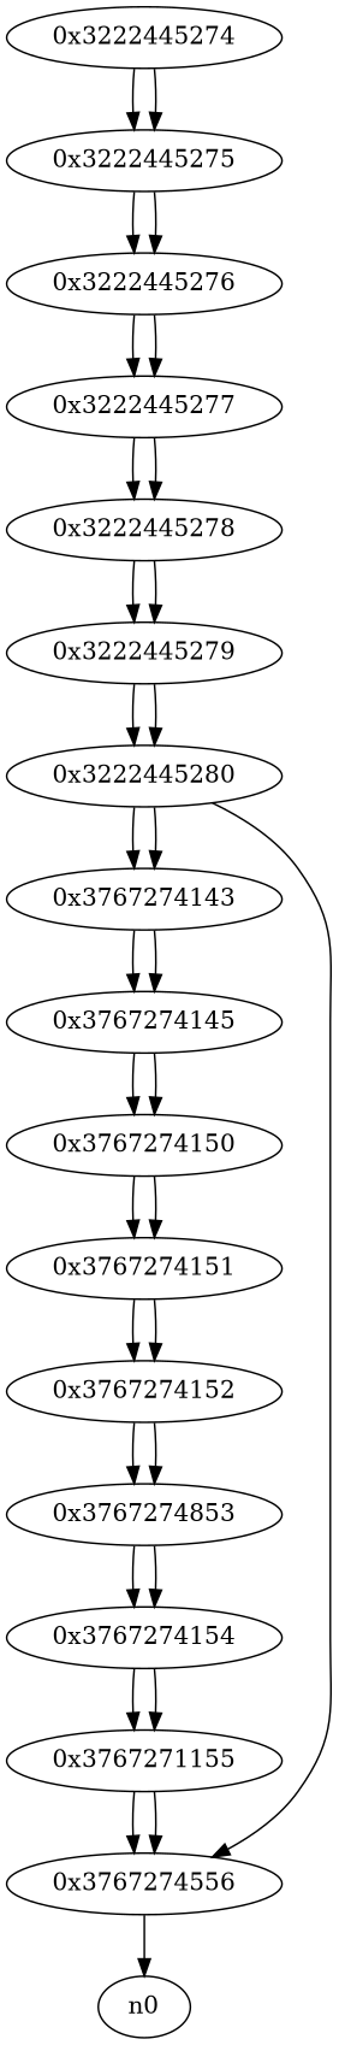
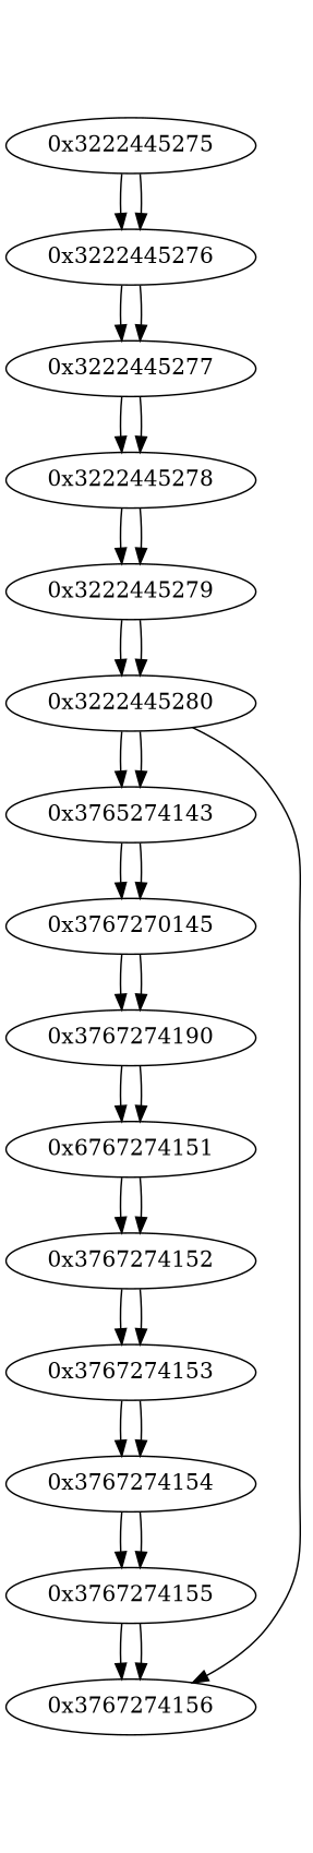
  digraph {
-   n2 [label="0x3222445274"]
    n3 [label="0x3222445275"]
    n4 [label="0x3222445276"]
    n5 [label="0x3222445277"]
    n6 [label="0x3222445278"]
    n7 [label="0x3222445279"]
    n8 [label="0x3222445280"]
-   n9 [label="0x3767274143"]
-   n17 [label="0x3767274556"]
-   n10 [label="0x3767274145"]
-   n11 [label="0x3767274150"]
-   n12 [label="0x3767274151"]
+   n9 [label="0x3765274143"]
+   n17 [label="0x3767274156"]
+   n10 [label="0x3767270145"]
+   n11 [label="0x3767274190"]
+   n12 [label="0x6767274151"]
    n13 [label="0x3767274152"]
-   n14 [label="0x3767274853"]
+   n14 [label="0x3767274153"]
    n15 [label="0x3767274154"]
-   n16 [label="0x3767271155"]
-   n0
-   n2 -> n3
-   n2 -> n3
+   n16 [label="0x3767274155"]
    n3 -> n4
    n3 -> n4
    n4 -> n5
    n4 -> n5
    n5 -> n6
    n5 -> n6
    n6 -> n7
    n6 -> n7
    n7 -> n8
    n7 -> n8
    n8 -> n9
    n8 -> n9
    n8 -> n17
    n9 -> n10
    n9 -> n10
-   n17 -> n0
    n10 -> n11
    n10 -> n11
    n11 -> n12
    n11 -> n12
    n12 -> n13
    n12 -> n13
    n13 -> n14
    n13 -> n14
    n14 -> n15
    n14 -> n15
    n15 -> n16
    n15 -> n16
    n16 -> n17
    n16 -> n17
  }
